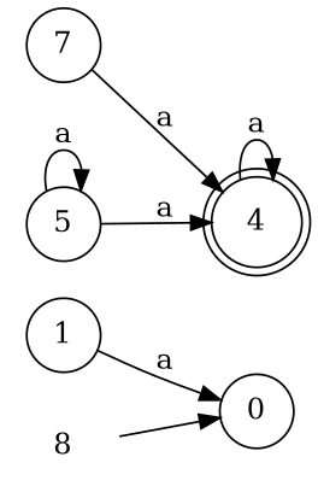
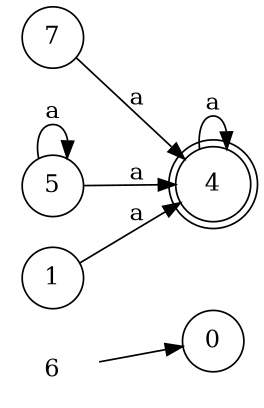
  digraph {
    rankdir=LR
    node [shape=circle]
    n1 [label=0]
    n2 [label=4 shape=doublecircle]
    n3 [label=1]
    n4 [label=7]
    n5 [label=5]
-   6 [shape=plaintext label=8]
+   6 [shape=plaintext]
    n2 -> n2 [label=a]
-   n3 -> n1 [label=a]
+   n3 -> n2 [label=a]
    n4 -> n2 [label=a]
    n5 -> n2 [label=a]
    n5 -> n5 [label=a]
    6 -> n1
  }
